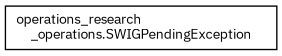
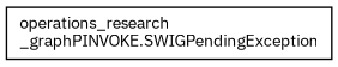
  digraph {
    rankdir=LR
    fontname="IBM Plex Sans"
-   n1 [color=black fillcolor=white fontname="IBM Plex Sans" fontsize=10 height=0.2 label="operations_research\l_operations.SWIGPendingException" shape=record style=filled width=0.4]
+   n1 [color=black fillcolor=white fontname="IBM Plex Sans" fontsize=10 height=0.2 label="operations_research\l_graphPINVOKE.SWIGPendingException" shape=record style=filled width=0.4]
  }
